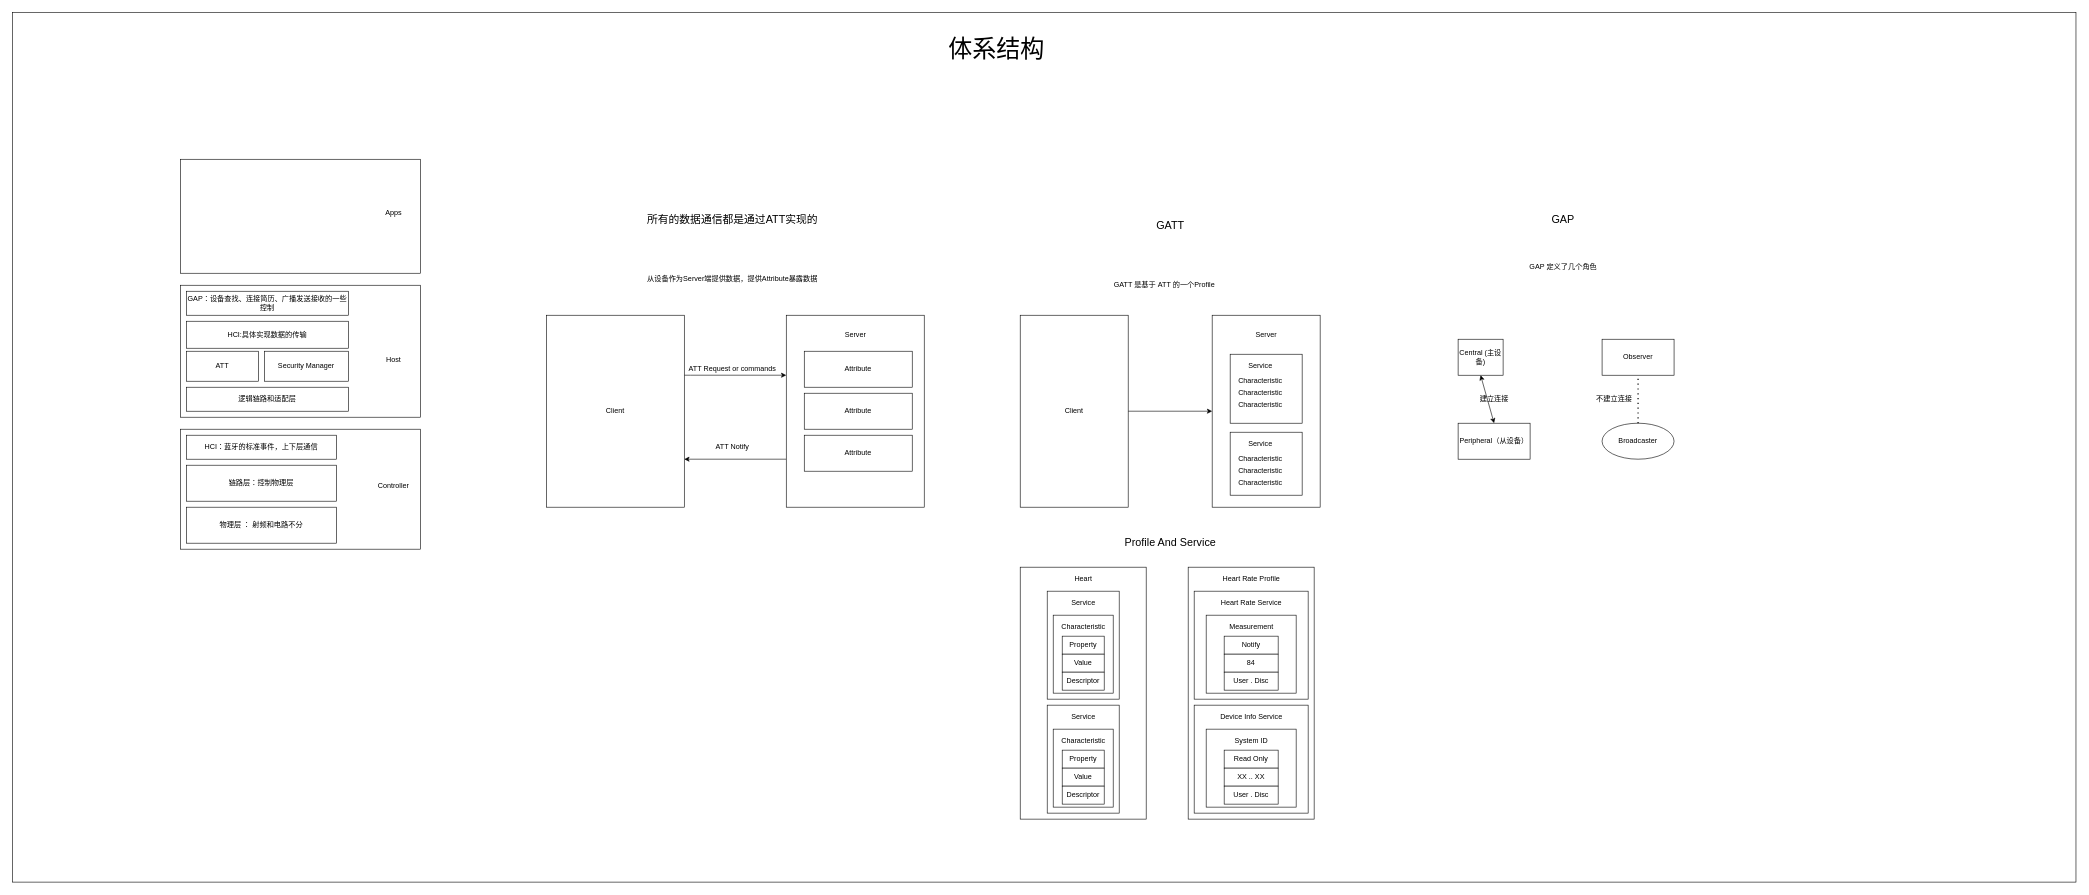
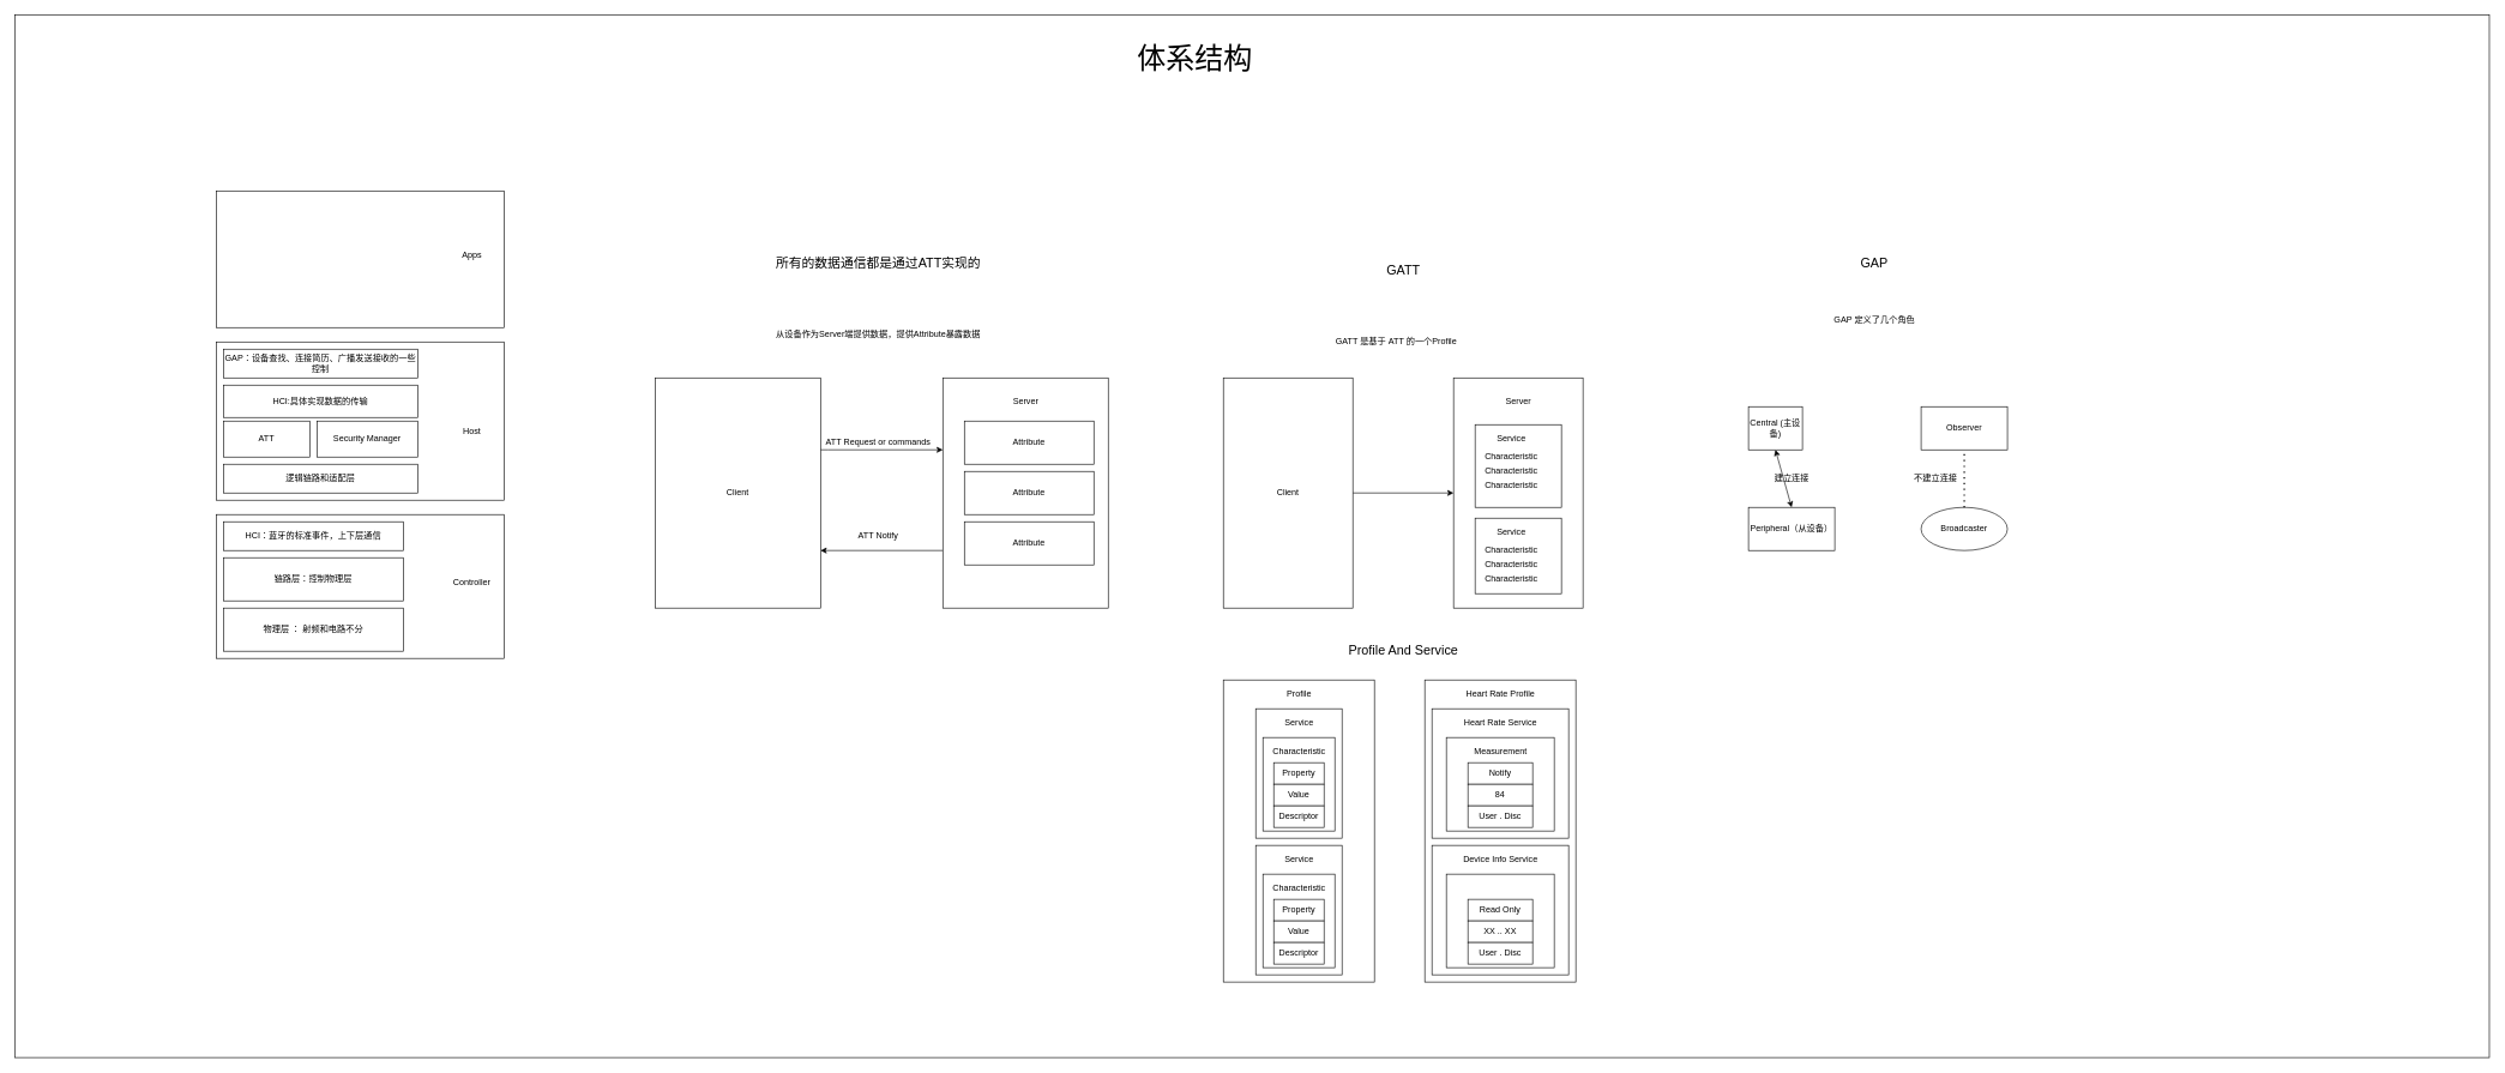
  <mxCell id="0" />
  <mxCell id="1" parent="0" />
  <mxCell id="2" value="" style="whiteSpace=wrap;html=1;" parent="1" vertex="1"><mxGeometry x="20" y="20" width="3440" height="1450" as="geometry" /></mxCell>
  <mxCell id="3" value="" style="whiteSpace=wrap;html=1;" parent="1" vertex="1"><mxGeometry x="300" y="715" width="400" height="200" as="geometry" /></mxCell>
  <mxCell id="4" value="Controller" style="text;html=1;align=center;verticalAlign=middle;resizable=0;points=[];autosize=1;" parent="1" vertex="1"><mxGeometry x="620" y="800" width="70" height="20" as="geometry" /></mxCell>
  <mxCell id="5" value="" style="whiteSpace=wrap;html=1;" parent="1" vertex="1"><mxGeometry x="300" y="475" width="400" height="220" as="geometry" /></mxCell>
  <mxCell id="6" value="Host" style="text;html=1;align=center;verticalAlign=middle;resizable=0;points=[];autosize=1;" parent="1" vertex="1"><mxGeometry x="635" y="590" width="40" height="20" as="geometry" /></mxCell>
  <mxCell id="7" value="" style="whiteSpace=wrap;html=1;" parent="1" vertex="1"><mxGeometry x="300" y="265" width="400" height="190" as="geometry" /></mxCell>
  <mxCell id="8" value="Apps" style="text;html=1;align=center;verticalAlign=middle;resizable=0;points=[];autosize=1;" parent="1" vertex="1"><mxGeometry x="635" y="345" width="40" height="20" as="geometry" /></mxCell>
  <mxCell id="9" value="物理层 ： 射频和电路不分" style="whiteSpace=wrap;html=1;" parent="1" vertex="1"><mxGeometry x="310" y="845" width="250" height="60" as="geometry" /></mxCell>
  <mxCell id="10" value="链路层：控制物理层" style="whiteSpace=wrap;html=1;" parent="1" vertex="1"><mxGeometry x="310" y="775" width="250" height="60" as="geometry" /></mxCell>
  <mxCell id="11" value="HCI：蓝牙的标准事件，上下层通信" style="whiteSpace=wrap;html=1;" parent="1" vertex="1"><mxGeometry x="310" y="725" width="250" height="40" as="geometry" /></mxCell>
  <mxCell id="12" value="逻辑链路和适配层" style="whiteSpace=wrap;html=1;" parent="1" vertex="1"><mxGeometry x="310" y="645" width="270" height="40" as="geometry" /></mxCell>
  <mxCell id="13" value="ATT" style="whiteSpace=wrap;html=1;" parent="1" vertex="1"><mxGeometry x="310" y="585" width="120" height="50" as="geometry" /></mxCell>
  <mxCell id="14" value="Security Manager" style="whiteSpace=wrap;html=1;" parent="1" vertex="1"><mxGeometry x="440" y="585" width="140" height="50" as="geometry" /></mxCell>
  <mxCell id="15" value="HCI:具体实现数据的传输" style="whiteSpace=wrap;html=1;" parent="1" vertex="1"><mxGeometry x="310" y="535" width="270" height="45" as="geometry" /></mxCell>
  <mxCell id="16" value="GAP：设备查找、连接简历、广播发送接收的一些控制" style="whiteSpace=wrap;html=1;" parent="1" vertex="1"><mxGeometry x="310" y="485" width="270" height="40" as="geometry" /></mxCell>
  <mxCell id="17" value="&lt;font style=&quot;font-size: 18px&quot;&gt;所有的数据通信都是通过ATT实现的&lt;/font&gt;" style="text;html=1;align=center;verticalAlign=middle;resizable=0;points=[];autosize=1;" parent="1" vertex="1"><mxGeometry x="1070" y="355" width="300" height="20" as="geometry" /></mxCell>
  <mxCell id="18" value="从设备作为Server端提供数据，提供Attribute暴露数据" style="text;html=1;align=center;verticalAlign=middle;resizable=0;points=[];autosize=1;" parent="1" vertex="1"><mxGeometry x="1070" y="455" width="300" height="20" as="geometry" /></mxCell>
  <mxCell id="19" value="" style="edgeStyle=orthogonalEdgeStyle;rounded=0;orthogonalLoop=1;jettySize=auto;html=1;" parent="1" source="20" target="22" edge="1"><mxGeometry relative="1" as="geometry"><Array as="points"><mxPoint x="1150" y="625" /><mxPoint x="1150" y="625" /></Array></mxGeometry></mxCell>
  <mxCell id="20" value="Client" style="whiteSpace=wrap;html=1;" parent="1" vertex="1"><mxGeometry x="910" y="525" width="230" height="320" as="geometry" /></mxCell>
  <mxCell id="21" style="edgeStyle=orthogonalEdgeStyle;rounded=0;orthogonalLoop=1;jettySize=auto;html=1;exitX=0;exitY=0.75;exitDx=0;exitDy=0;entryX=1;entryY=0.75;entryDx=0;entryDy=0;" parent="1" source="22" target="20" edge="1"><mxGeometry relative="1" as="geometry" /></mxCell>
  <mxCell id="22" value="" style="whiteSpace=wrap;html=1;" parent="1" vertex="1"><mxGeometry x="1310" y="525" width="230" height="320" as="geometry" /></mxCell>
  <mxCell id="23" value="Server" style="text;html=1;align=center;verticalAlign=middle;resizable=0;points=[];autosize=1;" parent="1" vertex="1"><mxGeometry x="1400" y="547.5" width="50" height="20" as="geometry" /></mxCell>
  <mxCell id="24" value="Attribute" style="whiteSpace=wrap;html=1;" parent="1" vertex="1"><mxGeometry x="1340" y="585" width="180" height="60" as="geometry" /></mxCell>
  <mxCell id="25" value="Attribute" style="whiteSpace=wrap;html=1;" parent="1" vertex="1"><mxGeometry x="1340" y="655" width="180" height="60" as="geometry" /></mxCell>
  <mxCell id="26" value="Attribute" style="whiteSpace=wrap;html=1;" parent="1" vertex="1"><mxGeometry x="1340" y="725" width="180" height="60" as="geometry" /></mxCell>
  <mxCell id="27" value="ATT Request or commands" style="text;html=1;align=center;verticalAlign=middle;resizable=0;points=[];autosize=1;" parent="1" vertex="1"><mxGeometry x="1140" y="605" width="160" height="20" as="geometry" /></mxCell>
  <mxCell id="28" value="ATT Notify" style="text;html=1;align=center;verticalAlign=middle;resizable=0;points=[];autosize=1;" parent="1" vertex="1"><mxGeometry x="1175" y="735" width="90" height="20" as="geometry" /></mxCell>
  <mxCell id="29" value="&lt;font style=&quot;font-size: 18px&quot;&gt;GATT&lt;/font&gt;" style="text;html=1;align=center;verticalAlign=middle;resizable=0;points=[];autosize=1;" parent="1" vertex="1"><mxGeometry x="1920" y="365" width="60" height="20" as="geometry" /></mxCell>
  <mxCell id="30" value="GATT 是基于 ATT 的一个Profile" style="text;html=1;align=center;verticalAlign=middle;resizable=0;points=[];autosize=1;" parent="1" vertex="1"><mxGeometry x="1850" y="465" width="180" height="20" as="geometry" /></mxCell>
  <mxCell id="31" value="" style="edgeStyle=orthogonalEdgeStyle;rounded=0;orthogonalLoop=1;jettySize=auto;html=1;" parent="1" source="32" target="33" edge="1"><mxGeometry relative="1" as="geometry" /></mxCell>
  <mxCell id="32" value="Client" style="whiteSpace=wrap;html=1;" parent="1" vertex="1"><mxGeometry x="1700" y="525" width="180" height="320" as="geometry" /></mxCell>
  <mxCell id="33" value="" style="whiteSpace=wrap;html=1;" parent="1" vertex="1"><mxGeometry x="2020" y="525" width="180" height="320" as="geometry" /></mxCell>
  <mxCell id="34" value="Server" style="text;html=1;align=center;verticalAlign=middle;resizable=0;points=[];autosize=1;" parent="1" vertex="1"><mxGeometry x="2085" y="547.5" width="50" height="20" as="geometry" /></mxCell>
  <mxCell id="35" value="" style="rounded=0;whiteSpace=wrap;html=1;" parent="1" vertex="1"><mxGeometry x="2050" y="590" width="120" height="115" as="geometry" /></mxCell>
  <mxCell id="36" value="Service" style="text;html=1;align=center;verticalAlign=middle;resizable=0;points=[];autosize=1;" parent="1" vertex="1"><mxGeometry x="2070" y="600" width="60" height="20" as="geometry" /></mxCell>
  <mxCell id="37" value="Characteristic" style="text;html=1;align=center;verticalAlign=middle;resizable=0;points=[];autosize=1;" parent="1" vertex="1"><mxGeometry x="2055" y="625" width="90" height="20" as="geometry" /></mxCell>
  <mxCell id="38" value="Characteristic" style="text;html=1;align=center;verticalAlign=middle;resizable=0;points=[];autosize=1;" parent="1" vertex="1"><mxGeometry x="2055" y="645" width="90" height="20" as="geometry" /></mxCell>
  <mxCell id="39" value="Characteristic" style="text;html=1;align=center;verticalAlign=middle;resizable=0;points=[];autosize=1;" parent="1" vertex="1"><mxGeometry x="2055" y="665" width="90" height="20" as="geometry" /></mxCell>
  <mxCell id="40" value="" style="rounded=0;whiteSpace=wrap;html=1;" parent="1" vertex="1"><mxGeometry x="2050" y="720" width="120" height="105" as="geometry" /></mxCell>
  <mxCell id="41" value="Service" style="text;html=1;align=center;verticalAlign=middle;resizable=0;points=[];autosize=1;" parent="1" vertex="1"><mxGeometry x="2070" y="730" width="60" height="20" as="geometry" /></mxCell>
  <mxCell id="42" value="Characteristic" style="text;html=1;align=center;verticalAlign=middle;resizable=0;points=[];autosize=1;" parent="1" vertex="1"><mxGeometry x="2055" y="755" width="90" height="20" as="geometry" /></mxCell>
  <mxCell id="43" value="Characteristic" style="text;html=1;align=center;verticalAlign=middle;resizable=0;points=[];autosize=1;" parent="1" vertex="1"><mxGeometry x="2055" y="775" width="90" height="20" as="geometry" /></mxCell>
  <mxCell id="44" value="Characteristic" style="text;html=1;align=center;verticalAlign=middle;resizable=0;points=[];autosize=1;" parent="1" vertex="1"><mxGeometry x="2055" y="795" width="90" height="20" as="geometry" /></mxCell>
  <mxCell id="45" value="&lt;font style=&quot;font-size: 18px&quot;&gt;GAP&lt;/font&gt;" style="text;html=1;strokeColor=none;fillColor=none;align=center;verticalAlign=middle;whiteSpace=wrap;rounded=0;" parent="1" vertex="1"><mxGeometry x="2540" y="355" width="130" height="20" as="geometry" /></mxCell>
  <mxCell id="46" value="GAP 定义了几个角色" style="text;html=1;align=center;verticalAlign=middle;resizable=0;points=[];autosize=1;" parent="1" vertex="1"><mxGeometry x="2540" y="435" width="130" height="20" as="geometry" /></mxCell>
  <mxCell id="47" value="Central (主设备)" style="rounded=0;whiteSpace=wrap;html=1;" parent="1" vertex="1"><mxGeometry x="2430" y="565" width="75" height="60" as="geometry" /></mxCell>
  <mxCell id="48" value="Peripheral（从设备）" style="whiteSpace=wrap;html=1;" parent="1" vertex="1"><mxGeometry x="2430" y="705" width="120" height="60" as="geometry" /></mxCell>
  <mxCell id="49" value="" style="endArrow=classic;startArrow=classic;html=1;exitX=0.5;exitY=0;exitDx=0;exitDy=0;entryX=0.5;entryY=1;entryDx=0;entryDy=0;" parent="1" source="48" target="47" edge="1"><mxGeometry width="50" height="50" relative="1" as="geometry"><mxPoint x="2460" y="695" as="sourcePoint" /><mxPoint x="2510" y="645" as="targetPoint" /></mxGeometry></mxCell>
  <mxCell id="50" value="建立连接" style="text;html=1;align=center;verticalAlign=middle;resizable=0;points=[];autosize=1;" parent="1" vertex="1"><mxGeometry x="2460" y="655" width="60" height="20" as="geometry" /></mxCell>
  <mxCell id="51" value="Observer" style="whiteSpace=wrap;html=1;" parent="1" vertex="1"><mxGeometry x="2670" y="565" width="120" height="60" as="geometry" /></mxCell>
  <mxCell id="52" value="Broadcaster" style="ellipse;whiteSpace=wrap;html=1;" parent="1" vertex="1"><mxGeometry x="2670" y="705" width="120" height="60" as="geometry" /></mxCell>
  <mxCell id="53" value="" style="endArrow=none;dashed=1;html=1;dashPattern=1 3;strokeWidth=2;exitX=0.5;exitY=0;exitDx=0;exitDy=0;entryX=0.5;entryY=1;entryDx=0;entryDy=0;" parent="1" source="52" target="51" edge="1"><mxGeometry width="50" height="50" relative="1" as="geometry"><mxPoint x="2720" y="695" as="sourcePoint" /><mxPoint x="2770" y="645" as="targetPoint" /></mxGeometry></mxCell>
  <mxCell id="54" value="不建立连接" style="text;html=1;align=center;verticalAlign=middle;resizable=0;points=[];autosize=1;" parent="1" vertex="1"><mxGeometry x="2650" y="655" width="80" height="20" as="geometry" /></mxCell>
  <mxCell id="55" value="&lt;font style=&quot;font-size: 18px&quot;&gt;Profile And Service&lt;/font&gt;" style="text;html=1;align=center;verticalAlign=middle;resizable=0;points=[];autosize=1;" parent="1" vertex="1"><mxGeometry x="1865" y="895" width="170" height="20" as="geometry" /></mxCell>
  <mxCell id="56" value="" style="rounded=0;whiteSpace=wrap;html=1;" parent="1" vertex="1"><mxGeometry x="1700" y="945" width="210" height="420" as="geometry" /></mxCell>
- <mxCell id="57" value="Heart" style="text;html=1;align=center;verticalAlign=middle;resizable=0;points=[];autosize=1;" parent="1" vertex="1"><mxGeometry x="1780" y="955" width="50" height="20" as="geometry" /></mxCell>
+ <mxCell id="57" value="Profile" style="text;html=1;align=center;verticalAlign=middle;resizable=0;points=[];autosize=1;" parent="1" vertex="1"><mxGeometry x="1780" y="955" width="50" height="20" as="geometry" /></mxCell>
  <mxCell id="58" value="" style="whiteSpace=wrap;html=1;" parent="1" vertex="1"><mxGeometry x="1745" y="985" width="120" height="180" as="geometry" /></mxCell>
  <mxCell id="59" value="Service" style="text;html=1;align=center;verticalAlign=middle;resizable=0;points=[];autosize=1;" parent="1" vertex="1"><mxGeometry x="1775" y="995" width="60" height="20" as="geometry" /></mxCell>
  <mxCell id="60" value="" style="whiteSpace=wrap;html=1;" parent="1" vertex="1"><mxGeometry x="1755" y="1025" width="100" height="130" as="geometry" /></mxCell>
  <mxCell id="61" value="Characteristic" style="text;html=1;align=center;verticalAlign=middle;resizable=0;points=[];autosize=1;" parent="1" vertex="1"><mxGeometry x="1760" y="1035" width="90" height="20" as="geometry" /></mxCell>
  <mxCell id="62" value="Property" style="whiteSpace=wrap;html=1;" parent="1" vertex="1"><mxGeometry x="1770" y="1060" width="70" height="30" as="geometry" /></mxCell>
  <mxCell id="63" value="Value" style="whiteSpace=wrap;html=1;" parent="1" vertex="1"><mxGeometry x="1770" y="1090" width="70" height="30" as="geometry" /></mxCell>
  <mxCell id="64" value="Descriptor" style="whiteSpace=wrap;html=1;" parent="1" vertex="1"><mxGeometry x="1770" y="1120" width="70" height="30" as="geometry" /></mxCell>
  <mxCell id="65" value="" style="whiteSpace=wrap;html=1;" parent="1" vertex="1"><mxGeometry x="1745" y="1175" width="120" height="180" as="geometry" /></mxCell>
  <mxCell id="66" value="Service" style="text;html=1;align=center;verticalAlign=middle;resizable=0;points=[];autosize=1;" parent="1" vertex="1"><mxGeometry x="1775" y="1185" width="60" height="20" as="geometry" /></mxCell>
  <mxCell id="67" value="" style="whiteSpace=wrap;html=1;" parent="1" vertex="1"><mxGeometry x="1755" y="1215" width="100" height="130" as="geometry" /></mxCell>
  <mxCell id="68" value="Characteristic" style="text;html=1;align=center;verticalAlign=middle;resizable=0;points=[];autosize=1;" parent="1" vertex="1"><mxGeometry x="1760" y="1225" width="90" height="20" as="geometry" /></mxCell>
  <mxCell id="69" value="Property" style="whiteSpace=wrap;html=1;" parent="1" vertex="1"><mxGeometry x="1770" y="1250" width="70" height="30" as="geometry" /></mxCell>
  <mxCell id="70" value="Value" style="whiteSpace=wrap;html=1;" parent="1" vertex="1"><mxGeometry x="1770" y="1280" width="70" height="30" as="geometry" /></mxCell>
  <mxCell id="71" value="Descriptor" style="whiteSpace=wrap;html=1;" parent="1" vertex="1"><mxGeometry x="1770" y="1310" width="70" height="30" as="geometry" /></mxCell>
  <mxCell id="72" value="" style="rounded=0;whiteSpace=wrap;html=1;" parent="1" vertex="1"><mxGeometry x="1980" y="945" width="210" height="420" as="geometry" /></mxCell>
  <mxCell id="73" value="Heart Rate Profile" style="text;html=1;align=center;verticalAlign=middle;resizable=0;points=[];autosize=1;" parent="1" vertex="1"><mxGeometry x="2030" y="955" width="110" height="20" as="geometry" /></mxCell>
  <mxCell id="74" value="" style="whiteSpace=wrap;html=1;" parent="1" vertex="1"><mxGeometry x="1990" y="985" width="190" height="180" as="geometry" /></mxCell>
  <mxCell id="75" value="Heart Rate Service" style="text;html=1;align=center;verticalAlign=middle;resizable=0;points=[];autosize=1;" parent="1" vertex="1"><mxGeometry x="2025" y="995" width="120" height="20" as="geometry" /></mxCell>
  <mxCell id="76" value="" style="whiteSpace=wrap;html=1;" parent="1" vertex="1"><mxGeometry x="2010" y="1025" width="150" height="130" as="geometry" /></mxCell>
  <mxCell id="77" value="Measurement" style="text;html=1;align=center;verticalAlign=middle;resizable=0;points=[];autosize=1;" parent="1" vertex="1"><mxGeometry x="2040" y="1035" width="90" height="20" as="geometry" /></mxCell>
  <mxCell id="78" value="Notify" style="whiteSpace=wrap;html=1;" parent="1" vertex="1"><mxGeometry x="2040" y="1060" width="90" height="30" as="geometry" /></mxCell>
  <mxCell id="79" value="84" style="whiteSpace=wrap;html=1;" parent="1" vertex="1"><mxGeometry x="2040" y="1090" width="90" height="30" as="geometry" /></mxCell>
  <mxCell id="80" value="User . Disc" style="whiteSpace=wrap;html=1;" parent="1" vertex="1"><mxGeometry x="2040" y="1120" width="90" height="30" as="geometry" /></mxCell>
  <mxCell id="81" value="" style="whiteSpace=wrap;html=1;" parent="1" vertex="1"><mxGeometry x="1990" y="1175" width="190" height="180" as="geometry" /></mxCell>
  <mxCell id="82" value="Device Info Service" style="text;html=1;align=center;verticalAlign=middle;resizable=0;points=[];autosize=1;" parent="1" vertex="1"><mxGeometry x="2025" y="1185" width="120" height="20" as="geometry" /></mxCell>
  <mxCell id="83" value="" style="whiteSpace=wrap;html=1;" parent="1" vertex="1"><mxGeometry x="2010" y="1215" width="150" height="130" as="geometry" /></mxCell>
- <mxCell id="84" value="System ID" style="text;html=1;align=center;verticalAlign=middle;resizable=0;points=[];autosize=1;" parent="1" vertex="1"><mxGeometry x="2050" y="1225" width="70" height="20" as="geometry" /></mxCell>
  <mxCell id="85" value="Read Only" style="whiteSpace=wrap;html=1;" parent="1" vertex="1"><mxGeometry x="2040" y="1250" width="90" height="30" as="geometry" /></mxCell>
  <mxCell id="86" value="XX .. XX" style="whiteSpace=wrap;html=1;" parent="1" vertex="1"><mxGeometry x="2040" y="1280" width="90" height="30" as="geometry" /></mxCell>
  <mxCell id="87" value="User . Disc" style="whiteSpace=wrap;html=1;" parent="1" vertex="1"><mxGeometry x="2040" y="1310" width="90" height="30" as="geometry" /></mxCell>
  <mxCell id="88" value="&lt;font style=&quot;font-size: 40px&quot;&gt;体系结构&lt;/font&gt;" style="text;html=1;align=center;verticalAlign=middle;resizable=0;points=[];autosize=1;" parent="1" vertex="1"><mxGeometry x="1570" y="65" width="180" height="30" as="geometry" /></mxCell>
